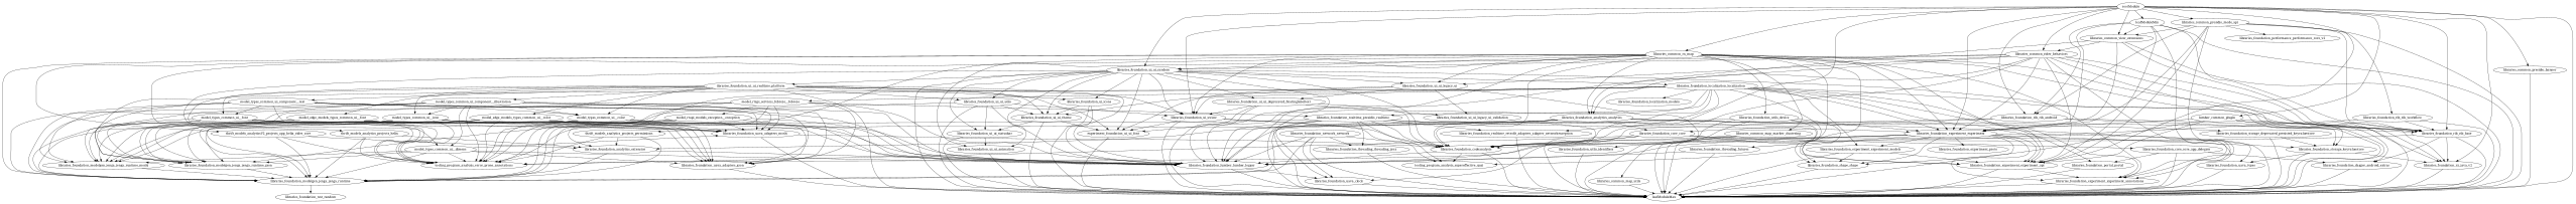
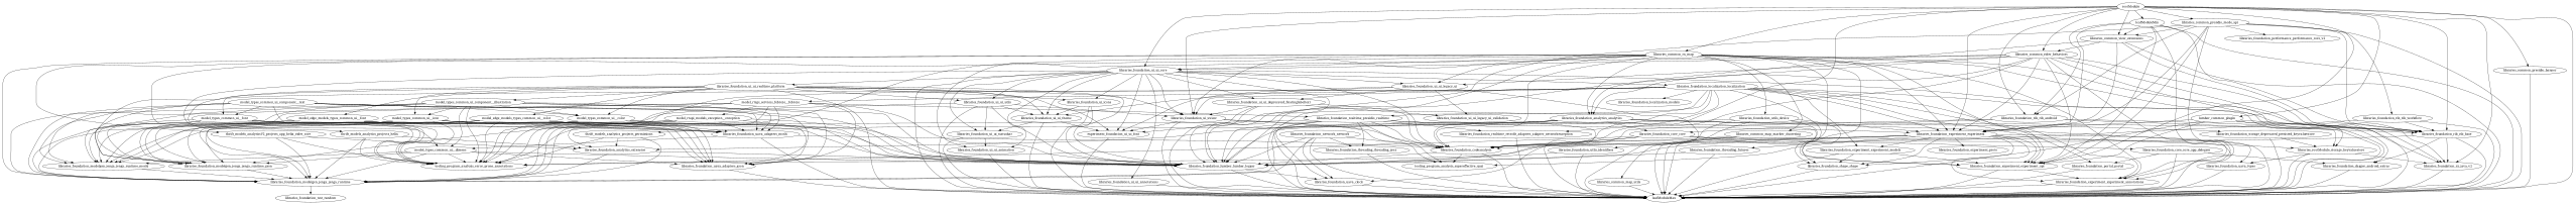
  digraph {
    fontname="Noto Serif"
    node [fontname="Noto Serif"]
    edge [fontname="Noto Serif"]
-   libraries_foundation_storage_keyvaluestore
+   libraries_foundation_storage_keyvaluestore [label=libraries_rootModule_storage_keyvaluestore]
    leafModuleMax
    libraries_foundation_rx_java_v2
    libraries_foundation_uava_types
    libraries_foundation_ui_ui_animation
    libraries_common_view_extensions
    libraries_common_rider_behaviors
    libraries_foundation_analytics_analytics
    libraries_foundation_experiment_experiment
    libraries_foundation_rib_rib_base
    libraries_foundation_lumber_lumber_logger
    libraries_foundation_codeanalysis
    libraries_foundation_experiment_experiment_api
-   libraries_foundation_ui_ui_core [label=libraries_foundation_ui_ui_random]
+   libraries_foundation_ui_ui_core
    libraries_foundation_experiment_experiment_annotations
    libraries_foundation_ui_ui_legacy_ui
    libraries_foundation_modelgen_jenga_jenga_runtime
    libraries_foundation_core_core
    libraries_foundation_analytics_extension
    libraries_foundation_storage_deprecated_persisted_keyvaluestore
    thrift_models_analytics_projects_permissions
    tooling_program_analysis_error_prone_annotations
    libraries_foundation_experiment_experiment_models
    libraries_foundation_experiment_proto
    libraries_foundation_shape_shape
    libraries_foundation_threading_futures
    libraries_foundation_dagger_android_extras
    libraries_foundation_uava_clock
    tooling_program_analysis_supereffective_qual
    libraries_foundation_ui_uview
    libraries_foundation_localization_localization
    libraries_foundation_ui_icons
+   libraries_foundation_ui_ui_annotations
    libraries_foundation_ui_ui_deprecated_floatinglabeltext
    n35 [label=experiment_foundation_ui_ui_font]
    libraries_foundation_ui_ui_realtime_platform
    libraries_foundation_ui_ui_statusbar
    libraries_foundation_ui_ui_theme
    libraries_foundation_ui_ui_utils
    libraries_foundation_ui_ui_legacy_ui_validation
    libraries_foundation_test_random
    libraries_foundation_core_core_app_delegate
    model_types_common_ui__icon
    libraries_foundation_modelgen_jenga_jenga_runtime_gson
    libraries_foundation_modelgen_jenga_jenga_runtime_moshi
    libraries_foundation_uava_adapters_gson
    libraries_foundation_uava_adapters_moshi
    rootModule
    leafModuleMin
    n50 [label=lumber_common_plugin]
    libraries_common_presidio_banner
    libraries_common_presidio_mode_api
    libraries_common_rx_map
    libraries_foundation_rib_rib_android
    libraries_foundation_performance_performance_core_v2
    libraries_foundation_rib_rib_workflow
    thrift_models_analyticsV2_projects_app_helix_rider_core
    thrift_models_analytics_projects_helix
    libraries_foundation_utils_device
    libraries_common_map_marker_clustering
    libraries_foundation_utils_identifiers
    libraries_common_map_utils
    libraries_foundation_portal_portal
    libraries_foundation_realtime_presidio_realtime
    libraries_foundation_realtime_retrofit_adapters_adapter_networkexception
    model_rtapi_services_febreze__febreze
    libraries_foundation_localization_models
    model_types_common_ui__color
    model_types_common_ui_component__illustration
    model_types_common_ui__dimens
    model_types_common_ui__font
    model_edge_models_types_common_ui__font
    model_types_common_ui_component__text
    model_edge_models_types_common_ui__color
    libraries_foundation_threading_threading_java
    model_rtapi_models_exception__exception
    libraries_foundation_network_network
    libraries_foundation_storage_keyvaluestore -> leafModuleMax
    libraries_foundation_storage_keyvaluestore -> libraries_foundation_rx_java_v2
    libraries_foundation_storage_keyvaluestore -> libraries_foundation_uava_types
    libraries_foundation_rx_java_v2 -> leafModuleMax
    libraries_foundation_uava_types -> leafModuleMax
    libraries_foundation_ui_ui_animation -> leafModuleMax
    libraries_common_view_extensions -> leafModuleMax
    libraries_common_view_extensions -> libraries_common_rider_behaviors
    libraries_common_view_extensions -> libraries_foundation_analytics_analytics
    libraries_common_view_extensions -> libraries_foundation_experiment_experiment
    libraries_common_view_extensions -> libraries_foundation_rib_rib_base
    libraries_common_rider_behaviors -> leafModuleMax
    libraries_common_rider_behaviors -> libraries_foundation_rx_java_v2
    libraries_common_rider_behaviors -> libraries_foundation_ui_ui_animation
    libraries_common_rider_behaviors -> libraries_foundation_analytics_analytics
    libraries_common_rider_behaviors -> libraries_foundation_experiment_experiment
    libraries_common_rider_behaviors -> libraries_foundation_rib_rib_base
    libraries_common_rider_behaviors -> libraries_foundation_lumber_lumber_logger
    libraries_common_rider_behaviors -> libraries_foundation_codeanalysis
    libraries_common_rider_behaviors -> libraries_foundation_experiment_experiment_api
    libraries_common_rider_behaviors -> libraries_foundation_ui_ui_core
    libraries_common_rider_behaviors -> libraries_foundation_experiment_experiment_annotations
    libraries_common_rider_behaviors -> libraries_foundation_ui_ui_legacy_ui
    libraries_foundation_analytics_analytics -> libraries_foundation_storage_keyvaluestore
    libraries_foundation_analytics_analytics -> leafModuleMax
    libraries_foundation_analytics_analytics -> libraries_foundation_lumber_lumber_logger
    libraries_foundation_analytics_analytics -> libraries_foundation_modelgen_jenga_jenga_runtime
    libraries_foundation_analytics_analytics -> libraries_foundation_core_core
    libraries_foundation_analytics_analytics -> libraries_foundation_analytics_extension
    libraries_foundation_analytics_analytics -> libraries_foundation_storage_deprecated_persisted_keyvaluestore
    libraries_foundation_analytics_analytics -> thrift_models_analytics_projects_permissions
    libraries_foundation_experiment_experiment -> libraries_foundation_storage_keyvaluestore
    libraries_foundation_experiment_experiment -> leafModuleMax
    libraries_foundation_experiment_experiment -> libraries_foundation_uava_types
    libraries_foundation_experiment_experiment -> libraries_foundation_lumber_lumber_logger
    libraries_foundation_experiment_experiment -> libraries_foundation_codeanalysis
    libraries_foundation_experiment_experiment -> libraries_foundation_experiment_experiment_api
    libraries_foundation_experiment_experiment -> libraries_foundation_experiment_experiment_annotations
    libraries_foundation_experiment_experiment -> tooling_program_analysis_error_prone_annotations
    libraries_foundation_experiment_experiment -> libraries_foundation_experiment_experiment_models
    libraries_foundation_experiment_experiment -> libraries_foundation_experiment_proto
    libraries_foundation_experiment_experiment -> libraries_foundation_shape_shape
    libraries_foundation_experiment_experiment -> libraries_foundation_threading_futures
    libraries_foundation_rib_rib_base -> leafModuleMax
    libraries_foundation_rib_rib_base -> libraries_foundation_rx_java_v2
    libraries_foundation_rib_rib_base -> libraries_foundation_codeanalysis
    libraries_foundation_rib_rib_base -> libraries_foundation_dagger_android_extras
    libraries_foundation_lumber_lumber_logger -> leafModuleMax
    libraries_foundation_lumber_lumber_logger -> libraries_foundation_uava_clock
    libraries_foundation_codeanalysis -> leafModuleMax
    libraries_foundation_codeanalysis -> libraries_foundation_lumber_lumber_logger
    libraries_foundation_codeanalysis -> tooling_program_analysis_supereffective_qual
    libraries_foundation_experiment_experiment_api -> leafModuleMax
    libraries_foundation_experiment_experiment_api -> libraries_foundation_experiment_experiment_annotations
    libraries_foundation_ui_ui_core -> leafModuleMax
    libraries_foundation_ui_ui_core -> libraries_foundation_rx_java_v2
    libraries_foundation_ui_ui_core -> libraries_foundation_ui_ui_animation
    libraries_foundation_ui_ui_core -> libraries_foundation_lumber_lumber_logger
    libraries_foundation_ui_ui_core -> libraries_foundation_codeanalysis
    libraries_foundation_ui_ui_core -> libraries_foundation_ui_ui_legacy_ui
    libraries_foundation_ui_ui_core -> tooling_program_analysis_error_prone_annotations
    libraries_foundation_ui_ui_core -> libraries_foundation_ui_uview
    libraries_foundation_ui_ui_core -> libraries_foundation_localization_localization
    libraries_foundation_ui_ui_core -> libraries_foundation_ui_icons
+   libraries_foundation_ui_ui_core -> libraries_foundation_ui_ui_annotations
    libraries_foundation_ui_ui_core -> libraries_foundation_ui_ui_deprecated_floatinglabeltext
    libraries_foundation_ui_ui_core -> n35
    libraries_foundation_ui_ui_core -> libraries_foundation_ui_ui_realtime_platform
    libraries_foundation_ui_ui_core -> libraries_foundation_ui_ui_statusbar
    libraries_foundation_ui_ui_core -> libraries_foundation_ui_ui_theme
    libraries_foundation_ui_ui_core -> libraries_foundation_ui_ui_utils
    libraries_foundation_experiment_experiment_annotations -> leafModuleMax
    libraries_foundation_ui_ui_legacy_ui -> leafModuleMax
    libraries_foundation_ui_ui_legacy_ui -> libraries_foundation_ui_ui_deprecated_floatinglabeltext
    libraries_foundation_ui_ui_legacy_ui -> n35
    libraries_foundation_ui_ui_legacy_ui -> libraries_foundation_ui_ui_theme
    libraries_foundation_ui_ui_legacy_ui -> libraries_foundation_ui_ui_legacy_ui_validation
    libraries_foundation_modelgen_jenga_jenga_runtime -> libraries_foundation_test_random
    libraries_foundation_core_core -> leafModuleMax
    libraries_foundation_core_core -> libraries_foundation_lumber_lumber_logger
    libraries_foundation_core_core -> libraries_foundation_codeanalysis
    libraries_foundation_core_core -> tooling_program_analysis_error_prone_annotations
    libraries_foundation_core_core -> libraries_foundation_core_core_app_delegate
    libraries_foundation_analytics_extension -> libraries_foundation_lumber_lumber_logger
    libraries_foundation_analytics_extension -> libraries_foundation_modelgen_jenga_jenga_runtime
    libraries_foundation_storage_deprecated_persisted_keyvaluestore -> libraries_foundation_storage_keyvaluestore
    libraries_foundation_storage_deprecated_persisted_keyvaluestore -> leafModuleMax
    thrift_models_analytics_projects_permissions -> libraries_foundation_modelgen_jenga_jenga_runtime
    thrift_models_analytics_projects_permissions -> libraries_foundation_analytics_extension
    thrift_models_analytics_projects_permissions -> tooling_program_analysis_error_prone_annotations
    libraries_foundation_experiment_experiment_models -> leafModuleMax
    libraries_foundation_experiment_experiment_models -> libraries_foundation_experiment_experiment_api
    libraries_foundation_experiment_experiment_models -> libraries_foundation_shape_shape
    libraries_foundation_shape_shape -> leafModuleMax
    libraries_foundation_threading_futures -> leafModuleMax
    libraries_foundation_threading_futures -> libraries_foundation_lumber_lumber_logger
    libraries_foundation_dagger_android_extras -> leafModuleMax
    libraries_foundation_uava_clock -> leafModuleMax
    libraries_foundation_ui_uview -> leafModuleMax
    libraries_foundation_ui_uview -> libraries_foundation_codeanalysis
    libraries_foundation_ui_uview -> tooling_program_analysis_supereffective_qual
    libraries_foundation_ui_uview -> n35
    libraries_foundation_localization_localization -> leafModuleMax
    libraries_foundation_localization_localization -> libraries_foundation_experiment_experiment
    libraries_foundation_localization_localization -> libraries_foundation_codeanalysis
    libraries_foundation_localization_localization -> libraries_foundation_experiment_experiment_api
    libraries_foundation_localization_localization -> libraries_foundation_experiment_experiment_annotations
    libraries_foundation_localization_localization -> libraries_foundation_modelgen_jenga_jenga_runtime
    libraries_foundation_localization_localization -> libraries_foundation_experiment_experiment_models
    libraries_foundation_localization_localization -> libraries_foundation_shape_shape
    libraries_foundation_localization_localization -> libraries_foundation_dagger_android_extras
    libraries_foundation_localization_localization -> libraries_foundation_ui_uview
    libraries_foundation_localization_localization -> libraries_foundation_modelgen_jenga_jenga_runtime_gson
    libraries_foundation_localization_localization -> libraries_foundation_portal_portal
    libraries_foundation_localization_localization -> libraries_foundation_realtime_presidio_realtime
    libraries_foundation_localization_localization -> libraries_foundation_realtime_retrofit_adapters_adapter_networkexception
    libraries_foundation_localization_localization -> model_rtapi_services_febreze__febreze
    libraries_foundation_localization_localization -> libraries_foundation_localization_models
    libraries_foundation_ui_icons -> leafModuleMax
    libraries_foundation_ui_icons -> libraries_foundation_lumber_lumber_logger
    libraries_foundation_ui_icons -> libraries_foundation_ui_ui_theme
+   libraries_foundation_ui_ui_annotations -> leafModuleMax
    libraries_foundation_ui_ui_deprecated_floatinglabeltext -> leafModuleMax
    libraries_foundation_ui_ui_deprecated_floatinglabeltext -> libraries_foundation_codeanalysis
    libraries_foundation_ui_ui_deprecated_floatinglabeltext -> libraries_foundation_ui_uview
    libraries_foundation_ui_ui_deprecated_floatinglabeltext -> n35
    libraries_foundation_ui_ui_deprecated_floatinglabeltext -> libraries_foundation_ui_ui_legacy_ui_validation
    n35 -> leafModuleMax
    libraries_foundation_ui_ui_realtime_platform -> leafModuleMax
    libraries_foundation_ui_ui_realtime_platform -> libraries_foundation_lumber_lumber_logger
    libraries_foundation_ui_ui_realtime_platform -> libraries_foundation_ui_uview
    libraries_foundation_ui_ui_realtime_platform -> libraries_foundation_ui_icons
    libraries_foundation_ui_ui_realtime_platform -> n35
    libraries_foundation_ui_ui_realtime_platform -> libraries_foundation_ui_ui_theme
    libraries_foundation_ui_ui_realtime_platform -> libraries_foundation_ui_ui_utils
    libraries_foundation_ui_ui_realtime_platform -> model_types_common_ui__icon
    libraries_foundation_ui_ui_realtime_platform -> model_types_common_ui__color
    libraries_foundation_ui_ui_realtime_platform -> model_types_common_ui_component__illustration
    libraries_foundation_ui_ui_realtime_platform -> model_types_common_ui__dimens
    libraries_foundation_ui_ui_realtime_platform -> model_types_common_ui__font
    libraries_foundation_ui_ui_realtime_platform -> model_edge_models_types_common_ui__font
-   libraries_foundation_ui_ui_realtime_platform -> model_types_common_ui_component__text
    libraries_foundation_ui_ui_realtime_platform -> model_edge_models_types_common_ui__color
    libraries_foundation_ui_ui_statusbar -> leafModuleMax
    libraries_foundation_ui_ui_statusbar -> libraries_foundation_ui_ui_animation
    libraries_foundation_ui_ui_theme -> leafModuleMax
    libraries_foundation_ui_ui_theme -> n35
    libraries_foundation_ui_ui_theme -> libraries_foundation_ui_ui_statusbar
    libraries_foundation_ui_ui_utils -> leafModuleMax
    libraries_foundation_ui_ui_utils -> libraries_foundation_lumber_lumber_logger
    libraries_foundation_ui_ui_utils -> tooling_program_analysis_error_prone_annotations
    libraries_foundation_ui_ui_utils -> libraries_foundation_ui_uview
    libraries_foundation_ui_ui_utils -> libraries_foundation_ui_ui_statusbar
    libraries_foundation_ui_ui_utils -> libraries_foundation_ui_ui_theme
    libraries_foundation_ui_ui_legacy_ui_validation -> leafModuleMax
    libraries_foundation_core_core_app_delegate -> leafModuleMax
    libraries_foundation_core_core_app_delegate -> libraries_foundation_dagger_android_extras
    libraries_foundation_core_core_app_delegate -> libraries_foundation_portal_portal
    model_types_common_ui__icon -> libraries_foundation_lumber_lumber_logger
    model_types_common_ui__icon -> libraries_foundation_modelgen_jenga_jenga_runtime
    model_types_common_ui__icon -> tooling_program_analysis_error_prone_annotations
    model_types_common_ui__icon -> libraries_foundation_modelgen_jenga_jenga_runtime_gson
    model_types_common_ui__icon -> libraries_foundation_modelgen_jenga_jenga_runtime_moshi
    model_types_common_ui__icon -> libraries_foundation_uava_adapters_gson
    model_types_common_ui__icon -> libraries_foundation_uava_adapters_moshi
    libraries_foundation_modelgen_jenga_jenga_runtime_gson -> libraries_foundation_modelgen_jenga_jenga_runtime
    libraries_foundation_modelgen_jenga_jenga_runtime_moshi -> libraries_foundation_modelgen_jenga_jenga_runtime
    libraries_foundation_uava_adapters_gson -> leafModuleMax
    libraries_foundation_uava_adapters_moshi -> leafModuleMax
    libraries_foundation_uava_adapters_moshi -> libraries_foundation_codeanalysis
    rootModule -> leafModuleMax
    rootModule -> libraries_foundation_rx_java_v2
    rootModule -> libraries_common_view_extensions
    rootModule -> libraries_common_rider_behaviors
    rootModule -> libraries_foundation_experiment_experiment
    rootModule -> libraries_foundation_rib_rib_base
    rootModule -> libraries_foundation_codeanalysis
    rootModule -> libraries_foundation_experiment_experiment_api
    rootModule -> libraries_foundation_ui_ui_core
    rootModule -> libraries_foundation_ui_uview
    rootModule -> leafModuleMin
    rootModule -> n50
    rootModule -> libraries_common_presidio_banner
    rootModule -> libraries_common_presidio_mode_api
    rootModule -> libraries_common_rx_map
    rootModule -> libraries_foundation_rib_rib_android
    leafModuleMin -> leafModuleMax
    leafModuleMin -> libraries_common_view_extensions
    leafModuleMin -> libraries_foundation_experiment_experiment
    leafModuleMin -> libraries_foundation_rib_rib_base
    leafModuleMin -> libraries_foundation_experiment_experiment_api
    leafModuleMin -> libraries_foundation_experiment_experiment_annotations
    leafModuleMin -> libraries_foundation_rib_rib_android
    n50 -> libraries_foundation_storage_keyvaluestore
    n50 -> leafModuleMax
    n50 -> libraries_foundation_experiment_experiment
    n50 -> libraries_foundation_rib_rib_base
    n50 -> libraries_foundation_experiment_experiment_api
    n50 -> libraries_foundation_shape_shape
    libraries_common_presidio_banner -> leafModuleMax
    libraries_common_presidio_mode_api -> leafModuleMax
    libraries_common_presidio_mode_api -> libraries_common_view_extensions
    libraries_common_presidio_mode_api -> libraries_foundation_experiment_experiment
    libraries_common_presidio_mode_api -> libraries_foundation_rib_rib_base
+   libraries_common_presidio_mode_api -> libraries_foundation_lumber_lumber_logger
    libraries_common_presidio_mode_api -> libraries_foundation_experiment_experiment_api
    libraries_common_presidio_mode_api -> libraries_foundation_experiment_experiment_annotations
    libraries_common_presidio_mode_api -> libraries_foundation_rib_rib_android
    libraries_common_presidio_mode_api -> libraries_foundation_performance_performance_core_v2
    libraries_common_presidio_mode_api -> libraries_foundation_rib_rib_workflow
    libraries_common_rx_map -> leafModuleMax
    libraries_common_rx_map -> libraries_foundation_rx_java_v2
    libraries_common_rx_map -> libraries_foundation_analytics_analytics
    libraries_common_rx_map -> libraries_foundation_experiment_experiment
    libraries_common_rx_map -> libraries_foundation_rib_rib_base
    libraries_common_rx_map -> libraries_foundation_lumber_lumber_logger
    libraries_common_rx_map -> libraries_foundation_codeanalysis
    libraries_common_rx_map -> libraries_foundation_experiment_experiment_api
    libraries_common_rx_map -> libraries_foundation_ui_ui_core
    libraries_common_rx_map -> libraries_foundation_experiment_experiment_annotations
    libraries_common_rx_map -> libraries_foundation_ui_ui_legacy_ui
    libraries_common_rx_map -> libraries_foundation_modelgen_jenga_jenga_runtime
    libraries_common_rx_map -> libraries_foundation_analytics_extension
    libraries_common_rx_map -> libraries_foundation_shape_shape
    libraries_common_rx_map -> libraries_foundation_ui_uview
    libraries_common_rx_map -> thrift_models_analyticsV2_projects_app_helix_rider_core
    libraries_common_rx_map -> thrift_models_analytics_projects_helix
    libraries_common_rx_map -> libraries_foundation_utils_device
    libraries_common_rx_map -> libraries_common_map_marker_clustering
    libraries_foundation_rib_rib_android -> leafModuleMax
    libraries_foundation_rib_rib_android -> libraries_foundation_rib_rib_base
    libraries_foundation_rib_rib_android -> libraries_foundation_codeanalysis
    libraries_foundation_rib_rib_android -> libraries_foundation_core_core
    libraries_foundation_rib_rib_workflow -> leafModuleMax
    libraries_foundation_rib_rib_workflow -> libraries_foundation_rib_rib_base
    libraries_foundation_rib_rib_workflow -> tooling_program_analysis_supereffective_qual
    thrift_models_analyticsV2_projects_app_helix_rider_core -> libraries_foundation_modelgen_jenga_jenga_runtime
    thrift_models_analyticsV2_projects_app_helix_rider_core -> libraries_foundation_analytics_extension
    thrift_models_analyticsV2_projects_app_helix_rider_core -> tooling_program_analysis_error_prone_annotations
    thrift_models_analytics_projects_helix -> libraries_foundation_modelgen_jenga_jenga_runtime
    thrift_models_analytics_projects_helix -> libraries_foundation_analytics_extension
    thrift_models_analytics_projects_helix -> tooling_program_analysis_error_prone_annotations
    libraries_foundation_utils_device -> leafModuleMax
    libraries_foundation_utils_device -> libraries_foundation_experiment_experiment
    libraries_foundation_utils_device -> libraries_foundation_lumber_lumber_logger
    libraries_foundation_utils_device -> libraries_foundation_experiment_experiment_api
    libraries_foundation_utils_device -> libraries_foundation_uava_clock
    libraries_foundation_utils_device -> libraries_foundation_utils_identifiers
    libraries_common_map_marker_clustering -> leafModuleMax
    libraries_common_map_marker_clustering -> libraries_foundation_codeanalysis
    libraries_common_map_marker_clustering -> libraries_common_map_utils
    libraries_foundation_utils_identifiers -> leafModuleMax
+   libraries_foundation_utils_identifiers -> libraries_foundation_lumber_lumber_logger
    libraries_common_map_utils -> leafModuleMax
    libraries_foundation_portal_portal -> leafModuleMax
    libraries_foundation_realtime_presidio_realtime -> leafModuleMax
    libraries_foundation_realtime_presidio_realtime -> libraries_foundation_experiment_experiment
    libraries_foundation_realtime_presidio_realtime -> libraries_foundation_lumber_lumber_logger
    libraries_foundation_realtime_presidio_realtime -> libraries_foundation_codeanalysis
    libraries_foundation_realtime_presidio_realtime -> libraries_foundation_experiment_experiment_api
    libraries_foundation_realtime_presidio_realtime -> tooling_program_analysis_error_prone_annotations
    libraries_foundation_realtime_presidio_realtime -> libraries_foundation_uava_clock
    libraries_foundation_realtime_presidio_realtime -> tooling_program_analysis_supereffective_qual
    libraries_foundation_realtime_presidio_realtime -> libraries_foundation_realtime_retrofit_adapters_adapter_networkexception
    libraries_foundation_realtime_presidio_realtime -> libraries_foundation_threading_threading_java
    libraries_foundation_realtime_retrofit_adapters_adapter_networkexception -> leafModuleMax
    model_rtapi_services_febreze__febreze -> libraries_foundation_lumber_lumber_logger
    model_rtapi_services_febreze__febreze -> libraries_foundation_modelgen_jenga_jenga_runtime
    model_rtapi_services_febreze__febreze -> tooling_program_analysis_error_prone_annotations
    model_rtapi_services_febreze__febreze -> libraries_foundation_modelgen_jenga_jenga_runtime_gson
    model_rtapi_services_febreze__febreze -> libraries_foundation_modelgen_jenga_jenga_runtime_moshi
    model_rtapi_services_febreze__febreze -> libraries_foundation_uava_adapters_gson
    model_rtapi_services_febreze__febreze -> libraries_foundation_uava_adapters_moshi
    model_rtapi_services_febreze__febreze -> libraries_foundation_realtime_presidio_realtime
    model_rtapi_services_febreze__febreze -> model_rtapi_models_exception__exception
    model_types_common_ui__color -> libraries_foundation_lumber_lumber_logger
    model_types_common_ui__color -> tooling_program_analysis_error_prone_annotations
    model_types_common_ui__color -> libraries_foundation_modelgen_jenga_jenga_runtime_gson
    model_types_common_ui__color -> libraries_foundation_modelgen_jenga_jenga_runtime_moshi
    model_types_common_ui__color -> libraries_foundation_uava_adapters_gson
    model_types_common_ui__color -> libraries_foundation_uava_adapters_moshi
    model_types_common_ui_component__illustration -> libraries_foundation_lumber_lumber_logger
    model_types_common_ui_component__illustration -> libraries_foundation_modelgen_jenga_jenga_runtime
    model_types_common_ui_component__illustration -> tooling_program_analysis_error_prone_annotations
    model_types_common_ui_component__illustration -> model_types_common_ui__icon
    model_types_common_ui_component__illustration -> libraries_foundation_modelgen_jenga_jenga_runtime_gson
    model_types_common_ui_component__illustration -> libraries_foundation_modelgen_jenga_jenga_runtime_moshi
    model_types_common_ui_component__illustration -> libraries_foundation_uava_adapters_gson
    model_types_common_ui_component__illustration -> libraries_foundation_uava_adapters_moshi
    model_types_common_ui_component__illustration -> model_types_common_ui__color
    model_types_common_ui_component__illustration -> model_types_common_ui__dimens
    model_types_common_ui__dimens -> libraries_foundation_lumber_lumber_logger
    model_types_common_ui__dimens -> libraries_foundation_modelgen_jenga_jenga_runtime
    model_types_common_ui__dimens -> tooling_program_analysis_error_prone_annotations
    model_types_common_ui__dimens -> libraries_foundation_modelgen_jenga_jenga_runtime_gson
    model_types_common_ui__dimens -> libraries_foundation_modelgen_jenga_jenga_runtime_moshi
    model_types_common_ui__dimens -> libraries_foundation_uava_adapters_gson
-   model_types_common_ui__dimens -> libraries_foundation_uava_adapters_moshi
+   libraries_foundation_uava_adapters_moshi -> model_types_common_ui__dimens
    model_types_common_ui__font -> libraries_foundation_lumber_lumber_logger
    model_types_common_ui__font -> libraries_foundation_modelgen_jenga_jenga_runtime
    model_types_common_ui__font -> tooling_program_analysis_error_prone_annotations
    model_types_common_ui__font -> libraries_foundation_modelgen_jenga_jenga_runtime_gson
    model_types_common_ui__font -> libraries_foundation_modelgen_jenga_jenga_runtime_moshi
    model_types_common_ui__font -> libraries_foundation_uava_adapters_gson
    model_types_common_ui__font -> libraries_foundation_uava_adapters_moshi
    model_edge_models_types_common_ui__font -> libraries_foundation_lumber_lumber_logger
    model_edge_models_types_common_ui__font -> libraries_foundation_modelgen_jenga_jenga_runtime
    model_edge_models_types_common_ui__font -> tooling_program_analysis_error_prone_annotations
    model_edge_models_types_common_ui__font -> libraries_foundation_modelgen_jenga_jenga_runtime_gson
    model_edge_models_types_common_ui__font -> libraries_foundation_modelgen_jenga_jenga_runtime_moshi
    model_edge_models_types_common_ui__font -> libraries_foundation_uava_adapters_gson
    model_edge_models_types_common_ui__font -> libraries_foundation_uava_adapters_moshi
    model_types_common_ui_component__text -> libraries_foundation_lumber_lumber_logger
    model_types_common_ui_component__text -> libraries_foundation_modelgen_jenga_jenga_runtime
    model_types_common_ui_component__text -> tooling_program_analysis_error_prone_annotations
    model_types_common_ui_component__text -> libraries_foundation_modelgen_jenga_jenga_runtime_gson
    model_types_common_ui_component__text -> libraries_foundation_modelgen_jenga_jenga_runtime_moshi
    model_types_common_ui_component__text -> libraries_foundation_uava_adapters_gson
    model_types_common_ui_component__text -> libraries_foundation_uava_adapters_moshi
    model_types_common_ui_component__text -> model_types_common_ui__color
    model_types_common_ui_component__text -> model_types_common_ui__font
    model_edge_models_types_common_ui__color -> libraries_foundation_lumber_lumber_logger
    model_edge_models_types_common_ui__color -> libraries_foundation_modelgen_jenga_jenga_runtime
    model_edge_models_types_common_ui__color -> tooling_program_analysis_error_prone_annotations
    model_edge_models_types_common_ui__color -> libraries_foundation_modelgen_jenga_jenga_runtime_gson
    model_edge_models_types_common_ui__color -> libraries_foundation_modelgen_jenga_jenga_runtime_moshi
    model_edge_models_types_common_ui__color -> libraries_foundation_uava_adapters_gson
    model_edge_models_types_common_ui__color -> libraries_foundation_uava_adapters_moshi
    libraries_foundation_threading_threading_java -> leafModuleMax
    model_rtapi_models_exception__exception -> libraries_foundation_lumber_lumber_logger
    model_rtapi_models_exception__exception -> libraries_foundation_modelgen_jenga_jenga_runtime
    model_rtapi_models_exception__exception -> tooling_program_analysis_error_prone_annotations
    model_rtapi_models_exception__exception -> libraries_foundation_modelgen_jenga_jenga_runtime_gson
    model_rtapi_models_exception__exception -> libraries_foundation_modelgen_jenga_jenga_runtime_moshi
    model_rtapi_models_exception__exception -> libraries_foundation_uava_adapters_gson
    model_rtapi_models_exception__exception -> libraries_foundation_uava_adapters_moshi
    libraries_foundation_network_network -> leafModuleMax
    libraries_foundation_network_network -> libraries_foundation_lumber_lumber_logger
    libraries_foundation_network_network -> libraries_foundation_codeanalysis
    libraries_foundation_network_network -> libraries_foundation_modelgen_jenga_jenga_runtime
    libraries_foundation_network_network -> libraries_foundation_uava_clock
    libraries_foundation_network_network -> libraries_foundation_threading_threading_java
  }
